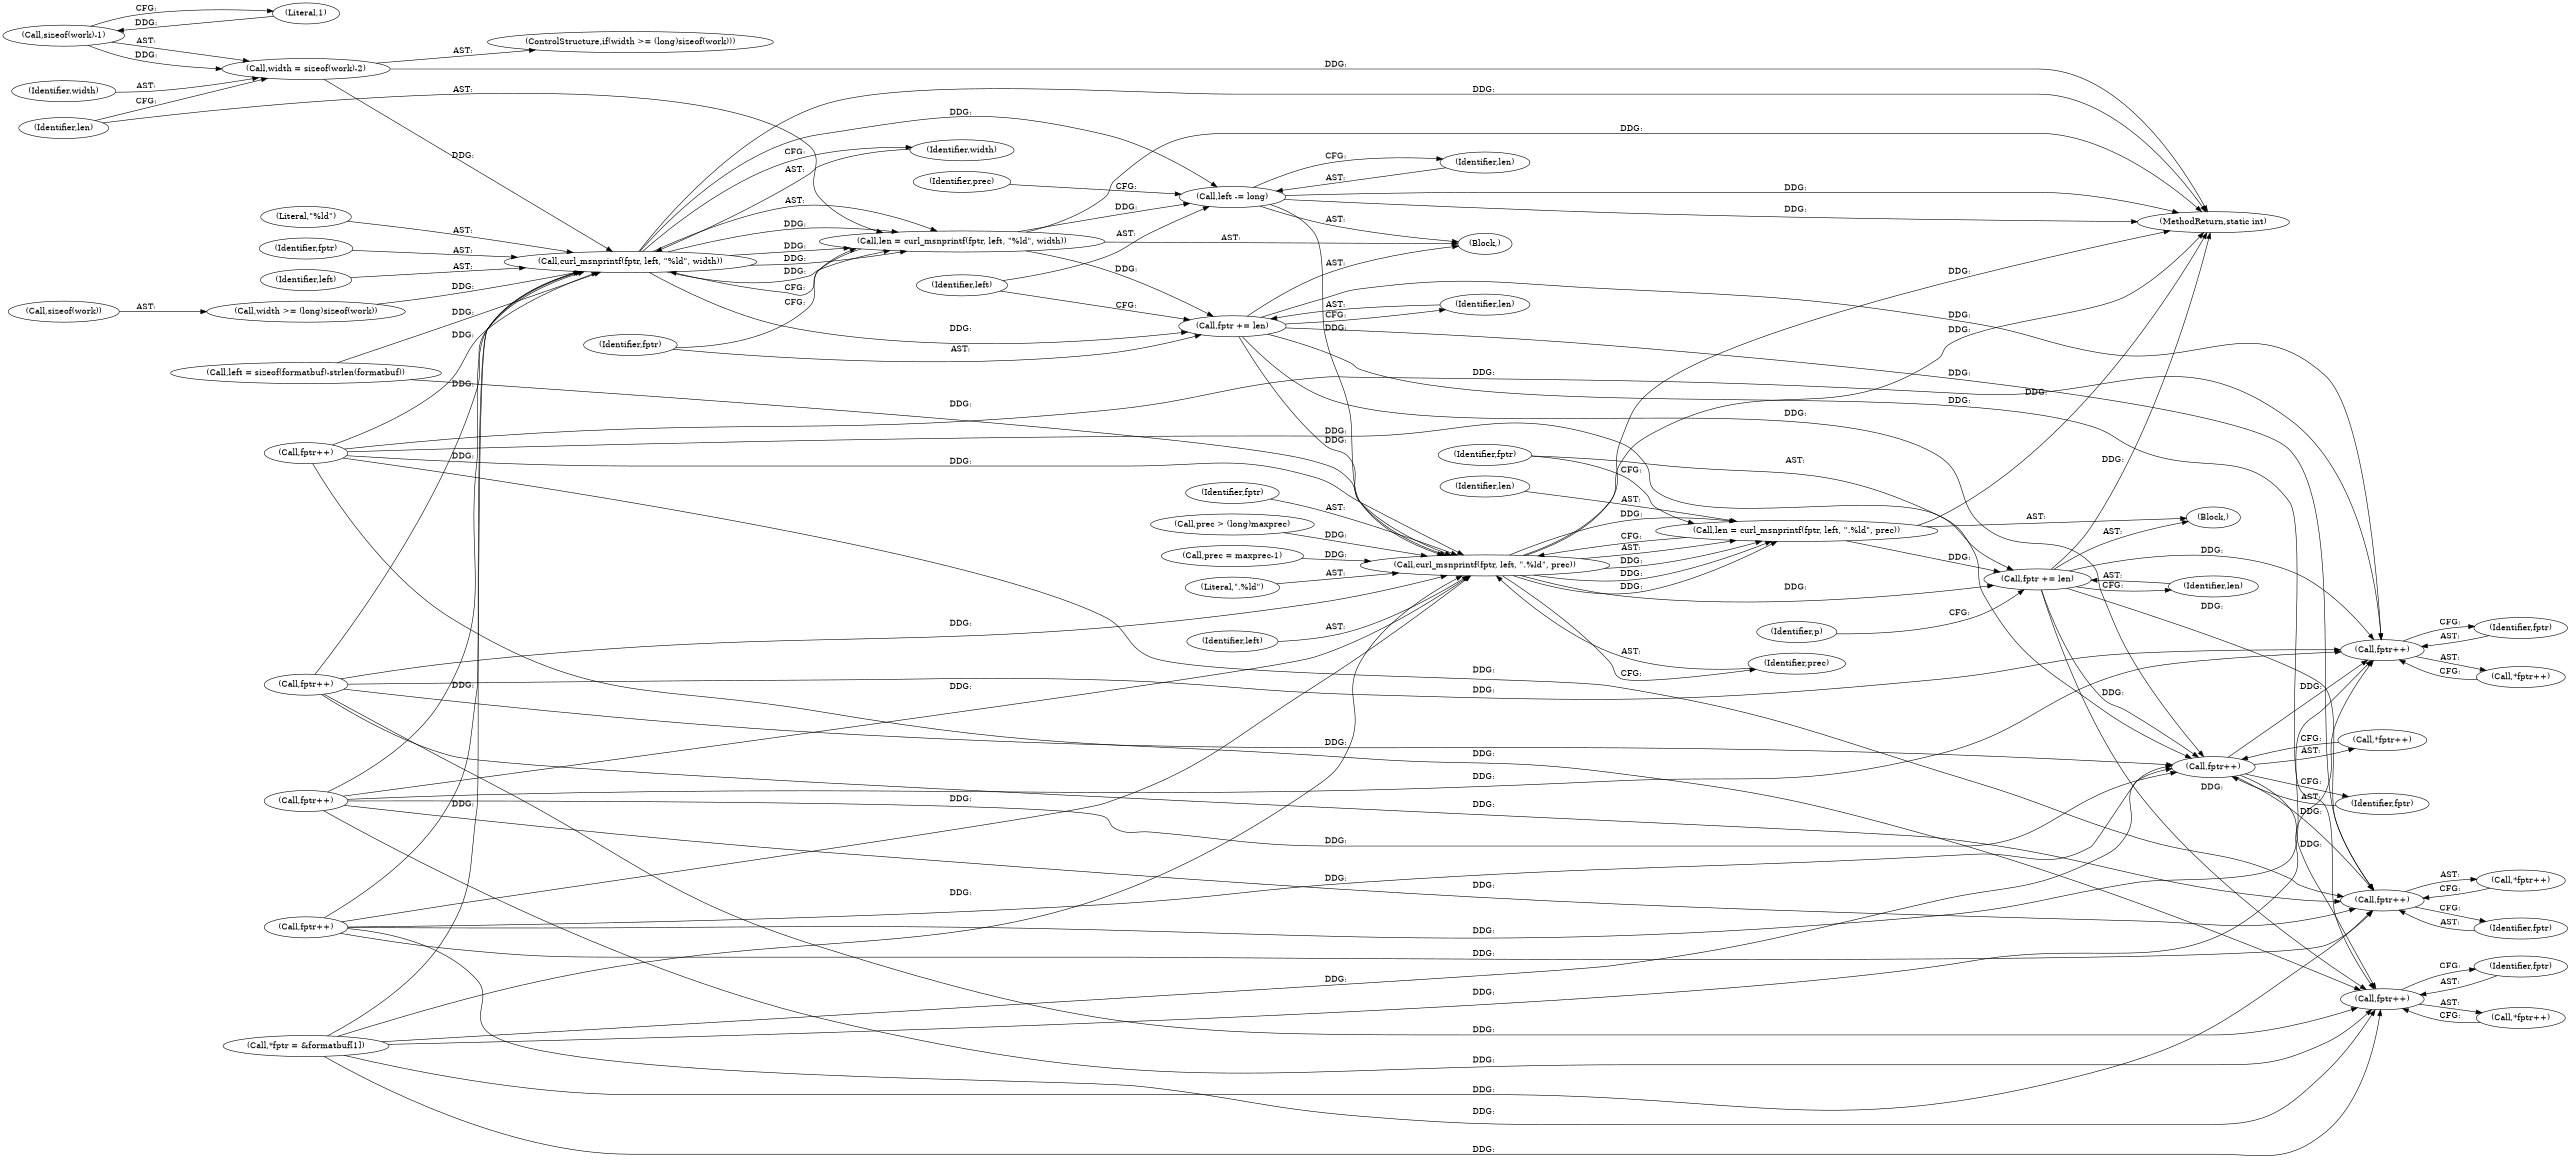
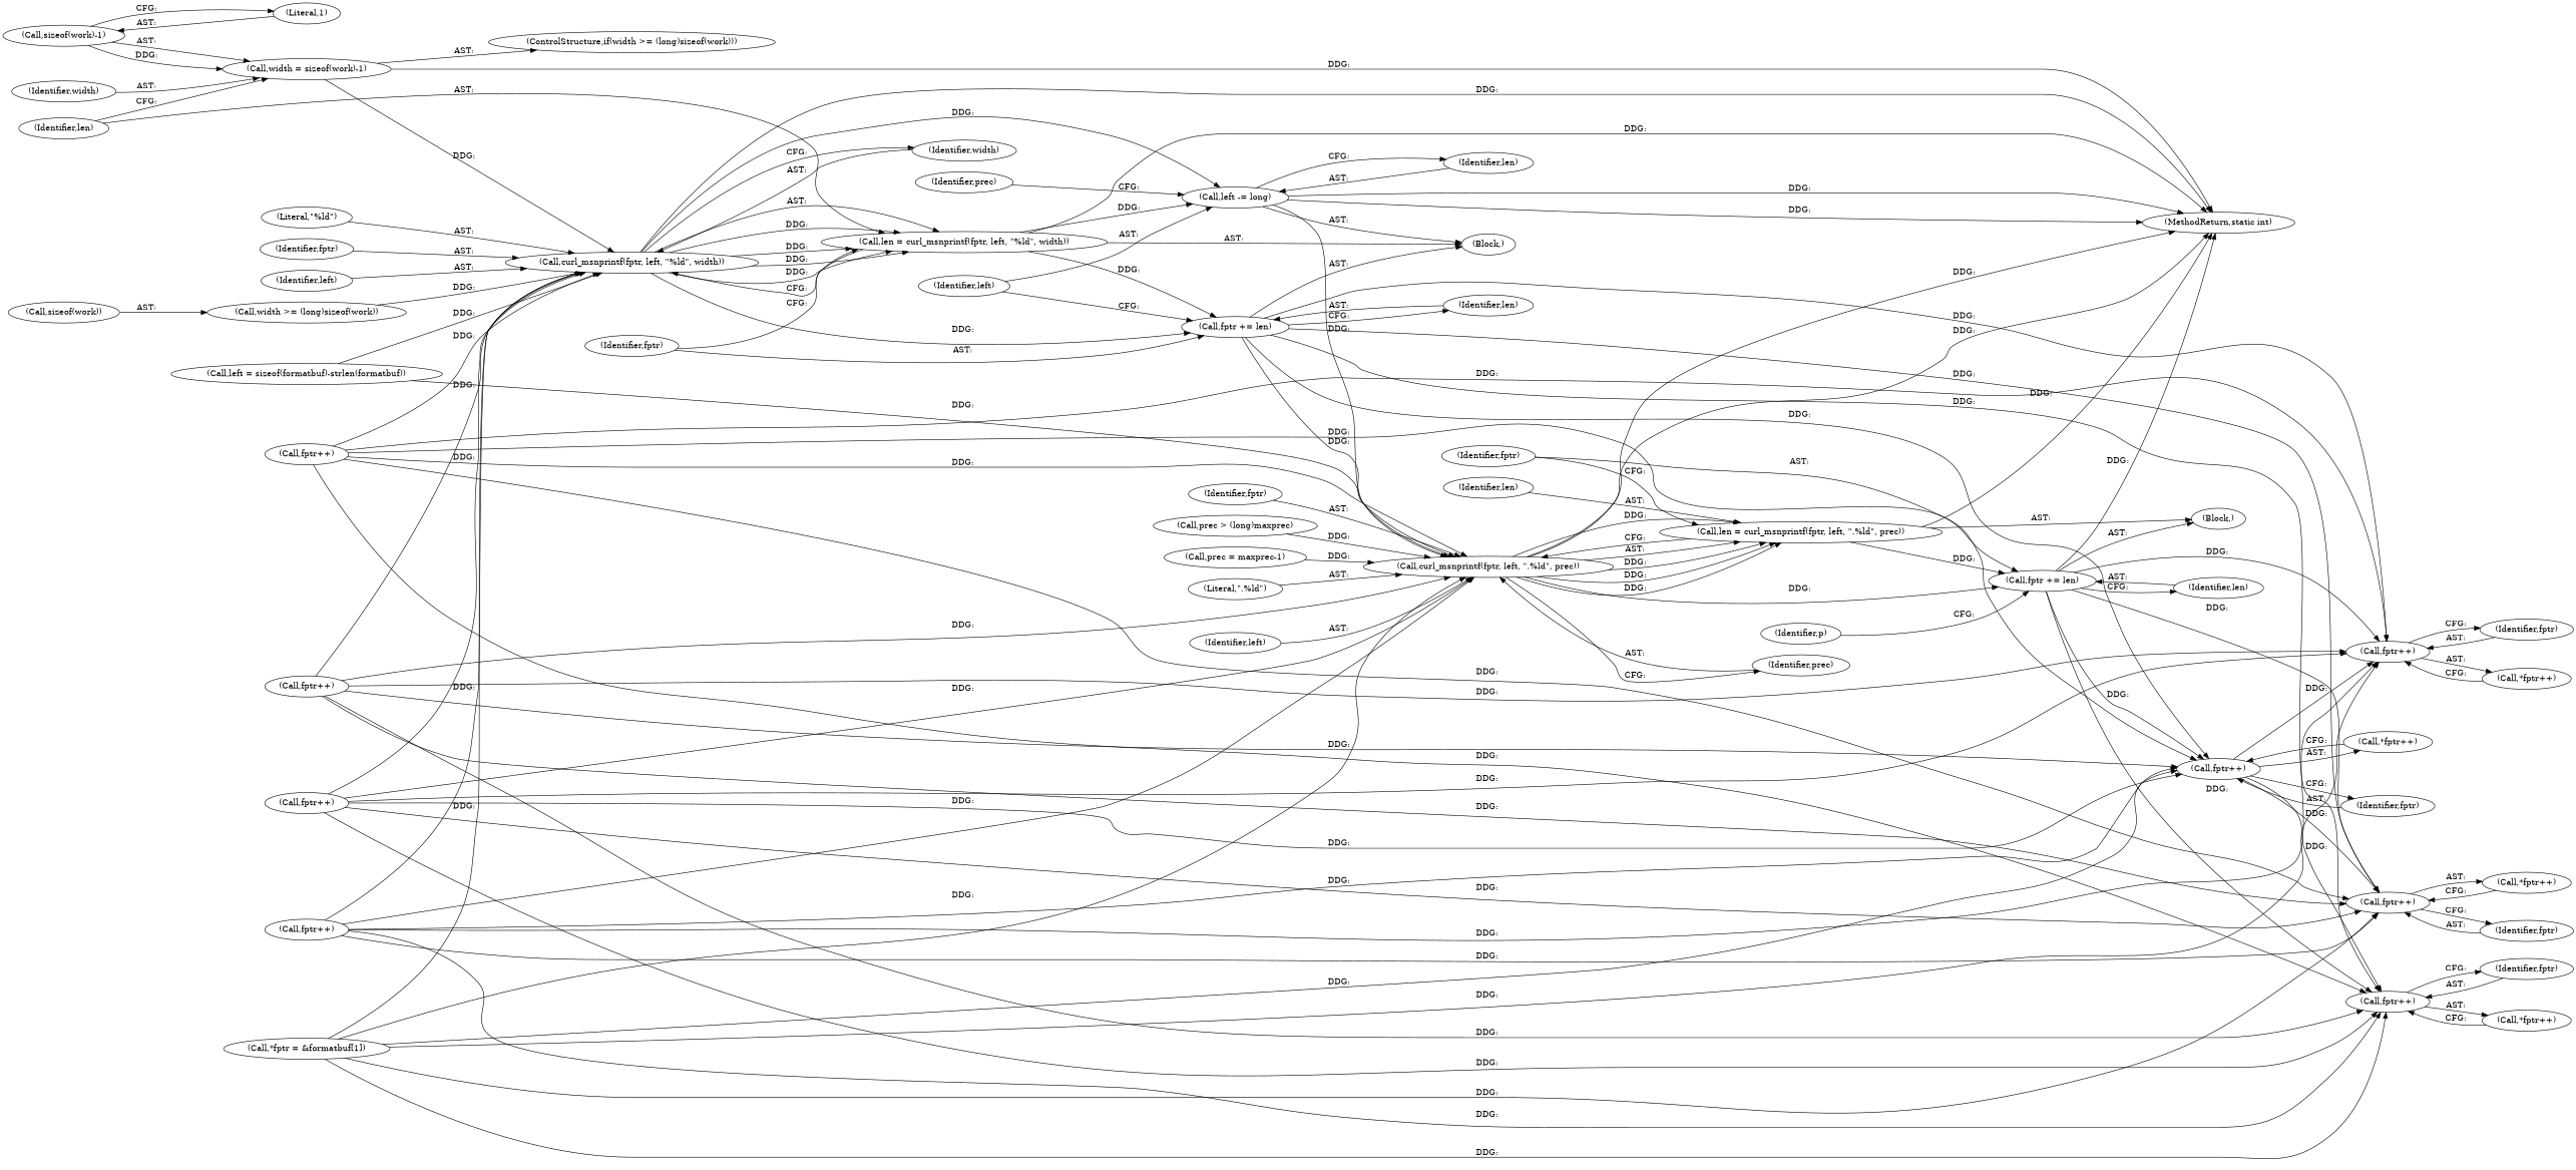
  digraph {
    rankdir=LR
    n1 [label="(Call,sizeof(work)-1)"]
-   n2 [label="(Call,width = sizeof(work)-2)"]
+   n2 [label="(Call,width = sizeof(work)-1)"]
    n3 [label="(Literal,1)"]
    n4 [label="(Call,curl_msnprintf(fptr, left, \"%ld\", width))"]
    n5 [label="(MethodReturn,static int)"]
    n6 [label="(ControlStructure,if(width >= (long)sizeof(work)))"]
    n7 [label="(Call,len = curl_msnprintf(fptr, left, \"%ld\", width))"]
    n8 [label="(Call,fptr += len)"]
    n9 [label="(Call,left -= long)"]
    n10 [label="(Identifier,width)"]
    n11 [label="(Block,)"]
    n12 [label="(Call,curl_msnprintf(fptr, left, \".%ld\", prec))"]
    n13 [label="(Call,fptr++)"]
    n14 [label="(Call,fptr++)"]
    n15 [label="(Call,fptr++)"]
    n16 [label="(Call,fptr++)"]
    n17 [label="(Identifier,len)"]
    n18 [label="(Identifier,len)"]
    n19 [label="(Call,len = curl_msnprintf(fptr, left, \".%ld\", prec))"]
    n20 [label="(Call,fptr += len)"]
    n21 [label="(Identifier,prec)"]
    n22 [label="(Call,*fptr++)"]
    n23 [label="(Identifier,fptr)"]
    n24 [label="(Identifier,fptr)"]
    n25 [label="(Call,*fptr++)"]
    n26 [label="(Identifier,fptr)"]
    n27 [label="(Call,*fptr++)"]
    n28 [label="(Call,*fptr++)"]
    n29 [label="(Identifier,fptr)"]
    n30 [label="(Block,)"]
    n31 [label="(Identifier,len)"]
    n32 [label="(Identifier,fptr)"]
    n33 [label="(Call,prec > (long)maxprec)"]
    n34 [label="(Call,fptr++)"]
    n35 [label="(Identifier,width)"]
    n36 [label="(Call,*fptr = &formatbuf[1])"]
    n37 [label="(Identifier,prec)"]
    n38 [label="(Call,fptr++)"]
    n39 [label="(Identifier,len)"]
    n40 [label="(Identifier,len)"]
    n41 [label="(Literal,\"%ld\")"]
    n42 [label="(Identifier,left)"]
    n43 [label="(Call,fptr++)"]
    n44 [label="(Identifier,fptr)"]
    n45 [label="(Identifier,fptr)"]
    n46 [label="(Call,prec = maxprec-1)"]
    n47 [label="(Literal,\".%ld\")"]
    n48 [label="(Call,fptr++)"]
    n49 [label="(Identifier,left)"]
    n50 [label="(Identifier,p)"]
    n51 [label="(Call,sizeof(work))"]
    n52 [label="(Call,width >= (long)sizeof(work))"]
    n53 [label="(Identifier,left)"]
    n54 [label="(Identifier,fptr)"]
    n55 [label="(Call,left = sizeof(formatbuf)-strlen(formatbuf))"]
    n1 -> n2 [label="AST: "]
    n1 -> n2 [label="DDG: "]
    n1 -> n3 [label="CFG: "]
    n2 -> n4 [label="DDG: "]
    n2 -> n5 [label="DDG: "]
    n2 -> n6 [label="AST: "]
-   n3 -> n1 [label="DDG: "]
+   n3 -> n1 [label="AST: "]
    n4 -> n5 [label="DDG: "]
    n4 -> n7 [label="AST: "]
    n4 -> n7 [label="DDG: "]
    n4 -> n7 [label="DDG: "]
    n4 -> n7 [label="DDG: "]
    n4 -> n7 [label="DDG: "]
    n4 -> n8 [label="DDG: "]
    n4 -> n9 [label="DDG: "]
    n4 -> n10 [label="CFG: "]
    n7 -> n4 [label="CFG: "]
    n7 -> n5 [label="DDG: "]
    n7 -> n8 [label="DDG: "]
    n7 -> n9 [label="DDG: "]
    n7 -> n11 [label="AST: "]
    n8 -> n11 [label="AST: "]
    n8 -> n12 [label="DDG: "]
    n8 -> n13 [label="DDG: "]
    n8 -> n14 [label="DDG: "]
    n8 -> n15 [label="DDG: "]
    n8 -> n16 [label="DDG: "]
    n8 -> n17 [label="CFG: "]
    n9 -> n5 [label="DDG: "]
    n9 -> n5 [label="DDG: "]
    n9 -> n11 [label="AST: "]
    n9 -> n12 [label="DDG: "]
    n9 -> n18 [label="CFG: "]
    n10 -> n4 [label="AST: "]
    n12 -> n5 [label="DDG: "]
    n12 -> n5 [label="DDG: "]
    n12 -> n19 [label="AST: "]
    n12 -> n19 [label="DDG: "]
    n12 -> n19 [label="DDG: "]
    n12 -> n19 [label="DDG: "]
    n12 -> n19 [label="DDG: "]
    n12 -> n20 [label="DDG: "]
    n12 -> n21 [label="CFG: "]
    n13 -> n14 [label="DDG: "]
    n13 -> n15 [label="DDG: "]
    n13 -> n16 [label="DDG: "]
    n13 -> n22 [label="AST: "]
    n13 -> n23 [label="CFG: "]
    n14 -> n24 [label="CFG: "]
    n14 -> n25 [label="AST: "]
    n15 -> n26 [label="CFG: "]
    n15 -> n27 [label="AST: "]
    n16 -> n28 [label="AST: "]
    n16 -> n29 [label="CFG: "]
    n17 -> n8 [label="AST: "]
    n18 -> n9 [label="AST: "]
    n19 -> n5 [label="DDG: "]
    n19 -> n12 [label="CFG: "]
    n19 -> n20 [label="DDG: "]
    n19 -> n30 [label="AST: "]
    n20 -> n5 [label="DDG: "]
    n20 -> n13 [label="DDG: "]
    n20 -> n14 [label="DDG: "]
    n20 -> n15 [label="DDG: "]
    n20 -> n16 [label="DDG: "]
    n20 -> n30 [label="AST: "]
    n20 -> n31 [label="CFG: "]
    n21 -> n12 [label="AST: "]
    n22 -> n13 [label="CFG: "]
    n23 -> n13 [label="AST: "]
    n24 -> n14 [label="AST: "]
    n25 -> n14 [label="CFG: "]
    n26 -> n15 [label="AST: "]
    n27 -> n15 [label="CFG: "]
    n28 -> n16 [label="CFG: "]
    n29 -> n16 [label="AST: "]
    n31 -> n20 [label="AST: "]
    n32 -> n19 [label="CFG: "]
    n32 -> n20 [label="AST: "]
    n33 -> n12 [label="DDG: "]
    n34 -> n4 [label="DDG: "]
    n34 -> n12 [label="DDG: "]
    n34 -> n13 [label="DDG: "]
    n34 -> n14 [label="DDG: "]
    n34 -> n15 [label="DDG: "]
    n34 -> n16 [label="DDG: "]
    n35 -> n2 [label="AST: "]
    n36 -> n4 [label="DDG: "]
    n36 -> n12 [label="DDG: "]
    n36 -> n13 [label="DDG: "]
    n36 -> n14 [label="DDG: "]
    n36 -> n15 [label="DDG: "]
    n36 -> n16 [label="DDG: "]
    n37 -> n9 [label="CFG: "]
    n38 -> n4 [label="DDG: "]
    n38 -> n12 [label="DDG: "]
    n38 -> n13 [label="DDG: "]
    n38 -> n14 [label="DDG: "]
    n38 -> n15 [label="DDG: "]
    n38 -> n16 [label="DDG: "]
    n39 -> n2 [label="CFG: "]
    n39 -> n7 [label="AST: "]
    n40 -> n19 [label="AST: "]
    n41 -> n4 [label="AST: "]
    n42 -> n12 [label="AST: "]
    n43 -> n4 [label="DDG: "]
    n43 -> n12 [label="DDG: "]
    n43 -> n13 [label="DDG: "]
    n43 -> n14 [label="DDG: "]
    n43 -> n15 [label="DDG: "]
    n43 -> n16 [label="DDG: "]
    n44 -> n4 [label="AST: "]
    n45 -> n12 [label="AST: "]
    n46 -> n12 [label="DDG: "]
    n47 -> n12 [label="AST: "]
    n48 -> n4 [label="DDG: "]
    n48 -> n12 [label="DDG: "]
    n48 -> n13 [label="DDG: "]
    n48 -> n14 [label="DDG: "]
    n48 -> n15 [label="DDG: "]
    n48 -> n16 [label="DDG: "]
    n49 -> n4 [label="AST: "]
    n50 -> n20 [label="CFG: "]
    n51 -> n52 [label="AST: "]
    n52 -> n4 [label="DDG: "]
    n53 -> n8 [label="CFG: "]
    n53 -> n9 [label="AST: "]
    n54 -> n7 [label="CFG: "]
    n54 -> n8 [label="AST: "]
    n55 -> n4 [label="DDG: "]
    n55 -> n12 [label="DDG: "]
  }
